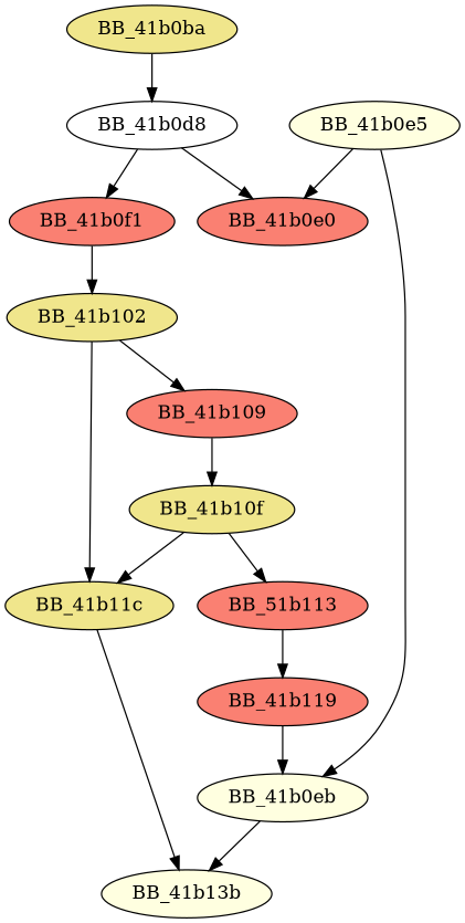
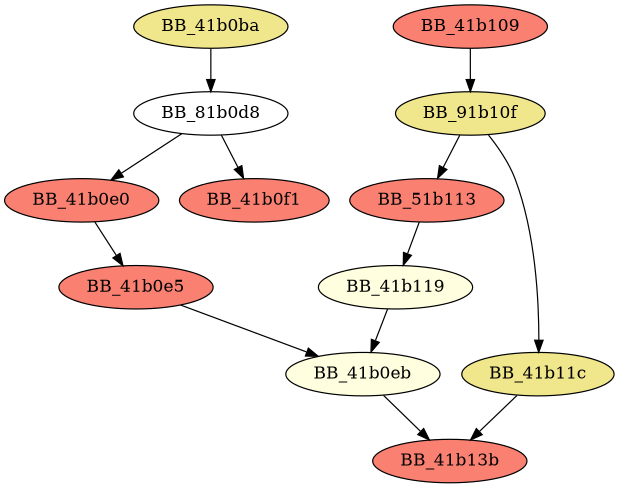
  digraph {
    node [fillcolor=salmon style=filled]
    BB_41b0ba [fillcolor=khaki]
-   BB_41b0d8 [fillcolor=white]
+   BB_41b0d8 [fillcolor=white label=BB_81b0d8]
    BB_41b0e0
    BB_41b0f1
-   BB_41b0e5 [fillcolor=lightyellow]
-   BB_41b102 [fillcolor=khaki]
+   BB_41b0e5
    BB_41b0eb [fillcolor=lightyellow]
    BB_41b109
    BB_41b11c [fillcolor=khaki]
-   BB_41b13b [fillcolor=lightyellow]
-   BB_41b10f [fillcolor=khaki]
+   BB_41b13b
+   BB_41b10f [fillcolor=khaki label=BB_91b10f]
    n12 [label=BB_51b113]
-   BB_41b119
+   BB_41b119 [fillcolor=lightyellow]
    BB_41b0ba -> BB_41b0d8
    BB_41b0d8 -> BB_41b0e0
    BB_41b0d8 -> BB_41b0f1
-   BB_41b0e5 -> BB_41b0e0
-   BB_41b0f1 -> BB_41b102
+   BB_41b0e0 -> BB_41b0e5
    BB_41b0e5 -> BB_41b0eb
-   BB_41b102 -> BB_41b109
-   BB_41b102 -> BB_41b11c
    BB_41b0eb -> BB_41b13b
    BB_41b109 -> BB_41b10f
    BB_41b11c -> BB_41b13b
    BB_41b10f -> BB_41b11c
    BB_41b10f -> n12
    n12 -> BB_41b119
    BB_41b119 -> BB_41b0eb
  }
